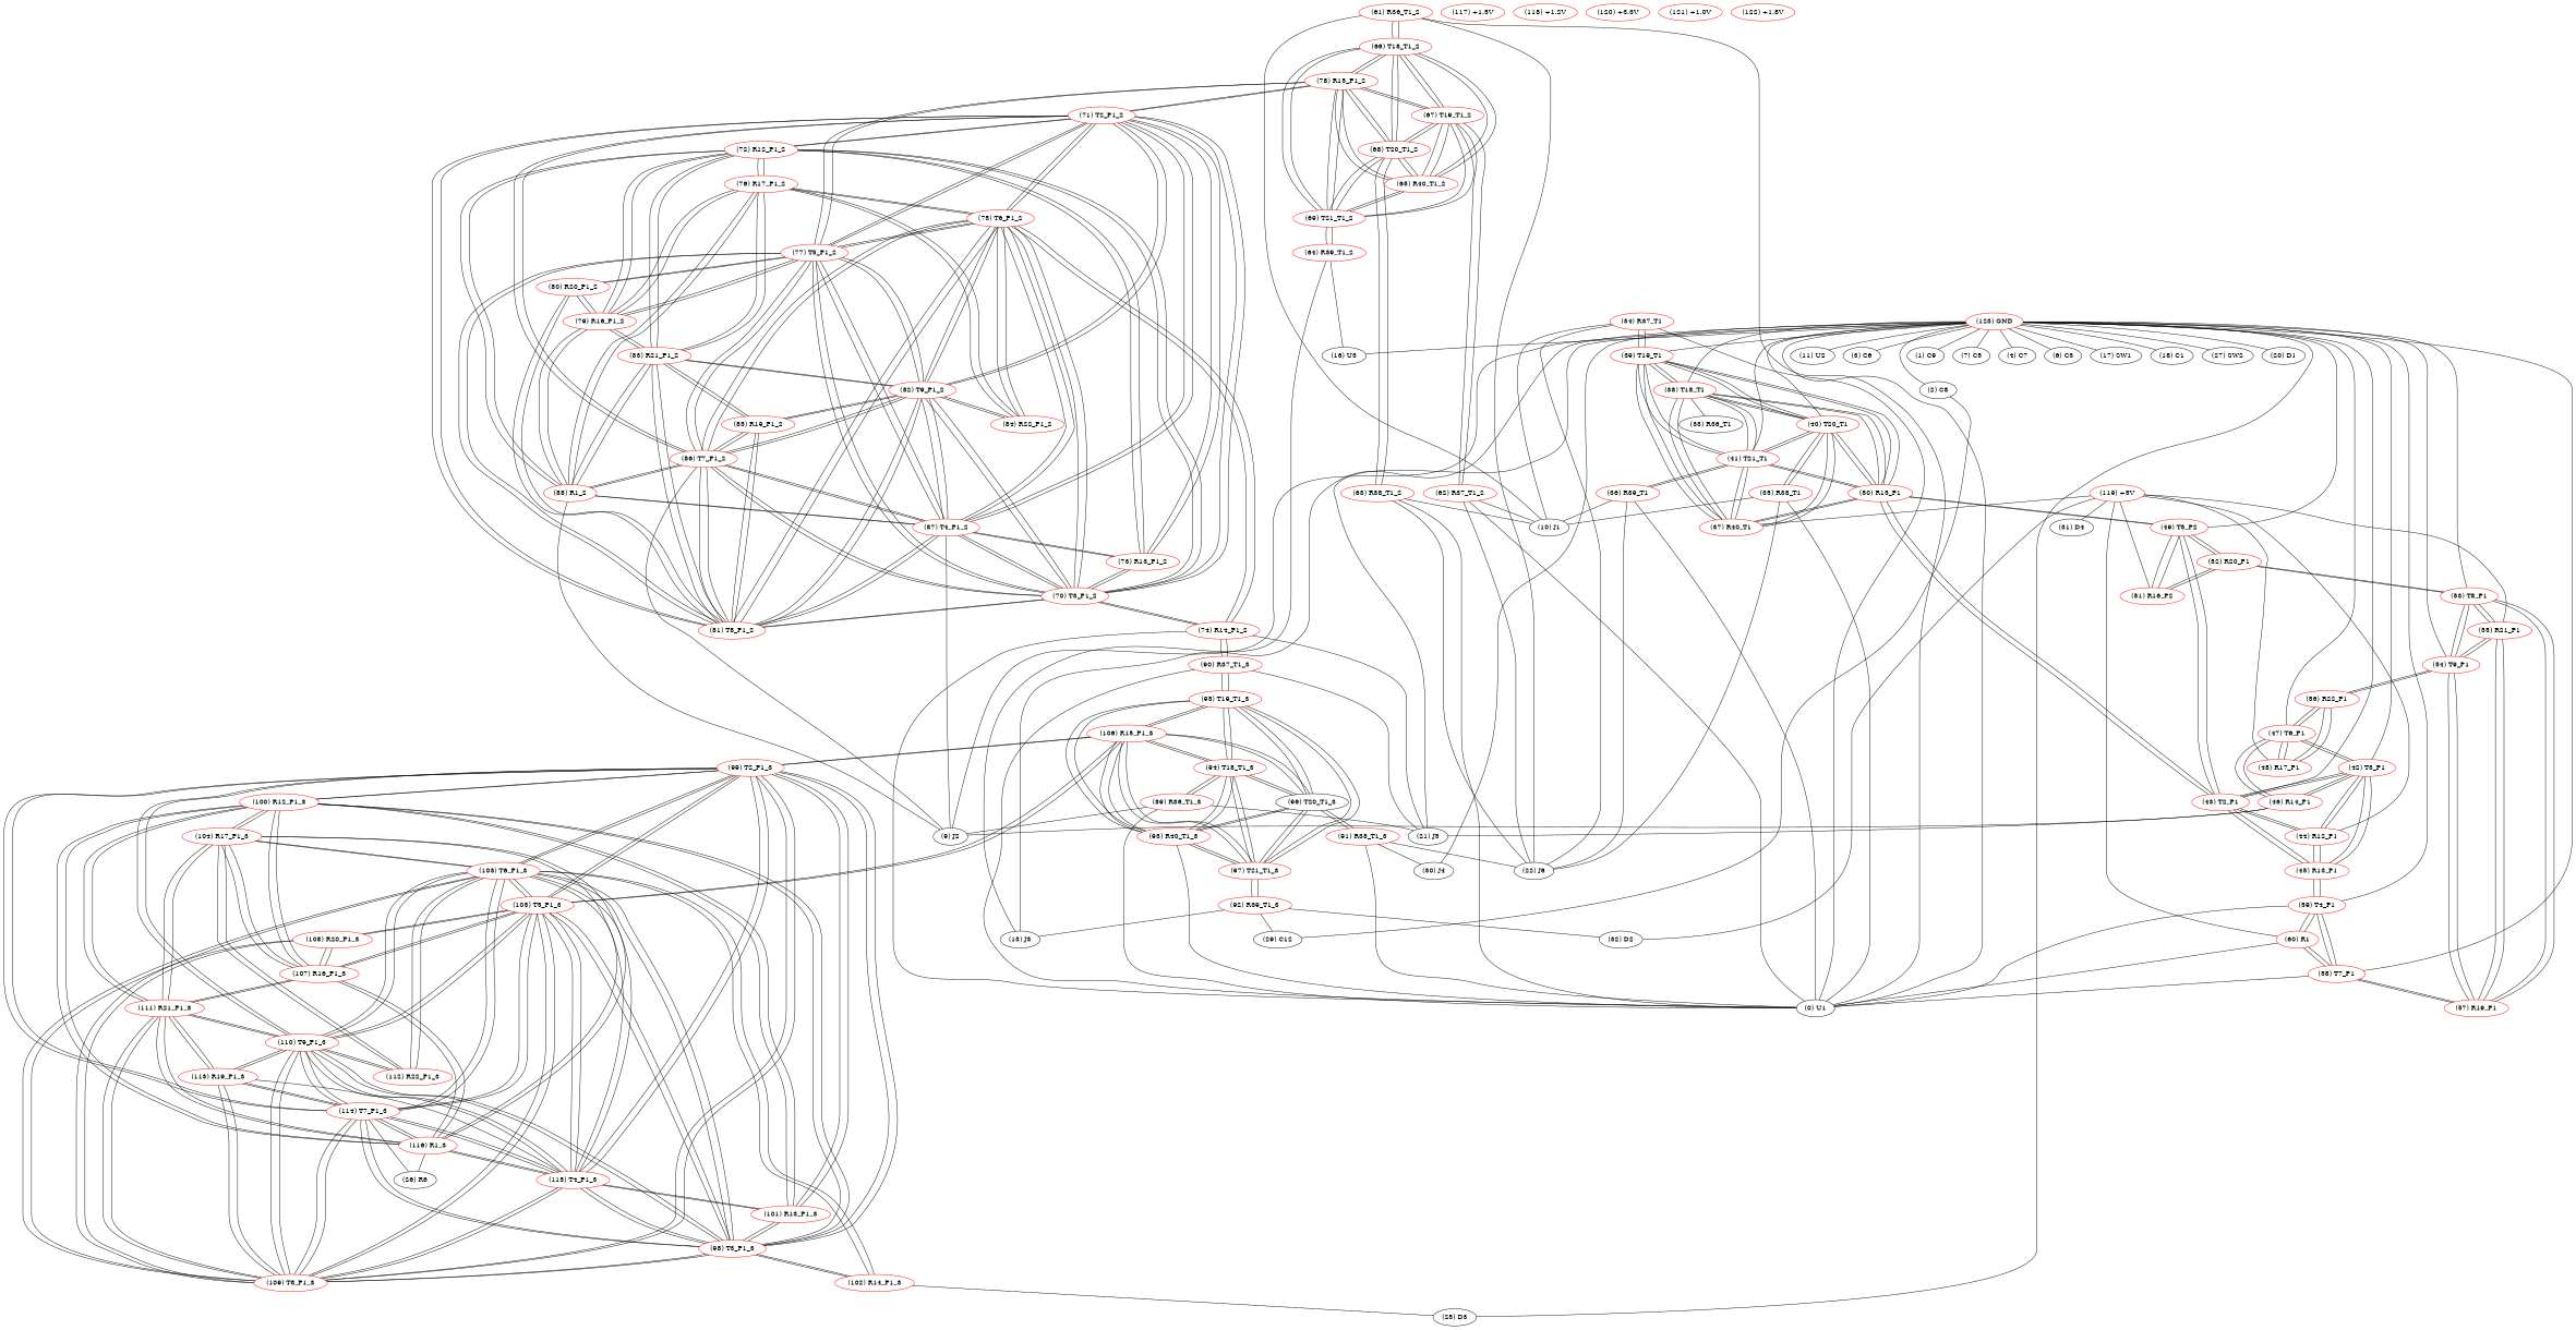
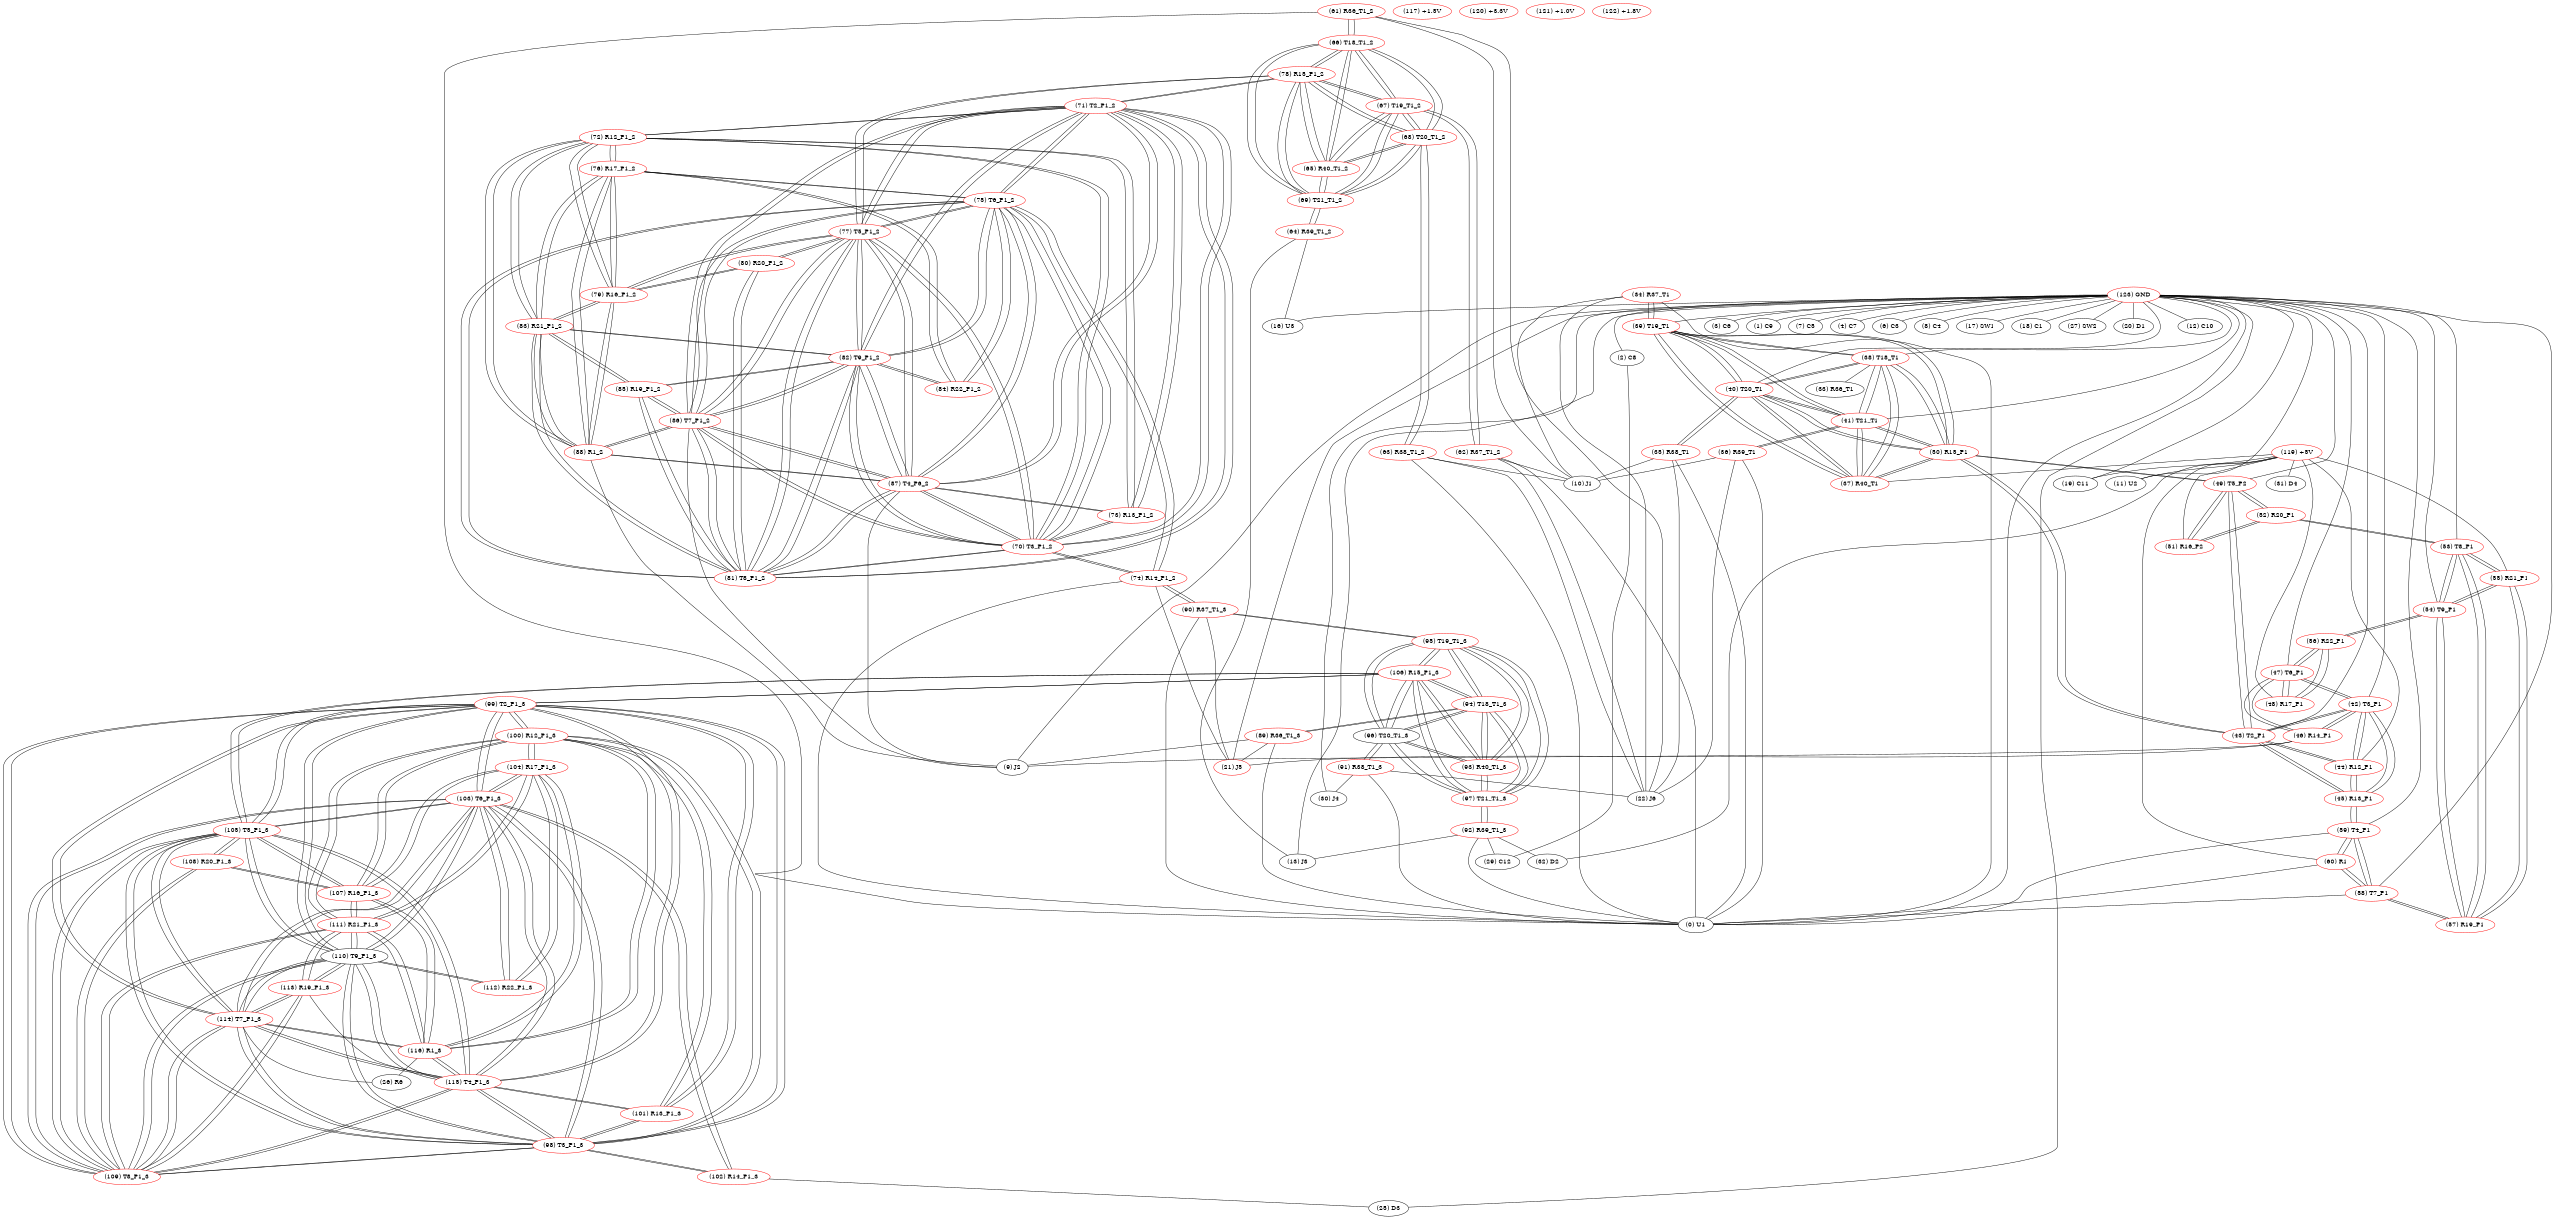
  graph {
    node [color=red]
    n1 [label="(34) R37_T1"]
    n2 [label="(0) U1" color=""]
    n3 [label="(22) J6" color=""]
    n4 [label="(10) J1" color=""]
    n5 [label="(39) T19_T1"]
    n6 [label="(40) T20_T1"]
    n7 [label="(41) T21_T1"]
    n8 [label="(37) R40_T1"]
    n9 [label="(50) R15_P1"]
    n10 [label="(38) T18_T1"]
    n11 [label="(35) R38_T1"]
    n12 [label="(36) R39_T1"]
    n13 [label="(43) T2_P1"]
    n14 [label="(49) T5_P2"]
    n15 [label="(33) R36_T1" color=""]
    n16 [label="(42) T3_P1"]
    n17 [label="(45) R13_P1"]
    n18 [label="(44) R12_P1"]
    n19 [label="(51) R16_P2"]
    n20 [label="(52) R20_P1"]
    n21 [label="(46) R14_P1"]
    n22 [label="(47) T6_P1"]
-   n23 [label="(21) J5" color=""]
+   n23 [label="(21) J5"]
    n24 [label="(9) J2" color=""]
    n25 [label="(56) R22_P1"]
    n26 [label="(48) R17_P1"]
    n27 [label="(59) T4_P1"]
    n28 [label="(54) T9_P1"]
    n29 [label="(58) T7_P1"]
    n30 [label="(60) R1"]
    n31 [label="(53) T8_P1"]
    n32 [label="(57) R19_P1"]
    n33 [label="(55) R21_P1"]
    n34 [label="(61) R36_T1_2"]
    n35 [label="(66) T18_T1_2"]
    n36 [label="(67) T19_T1_2"]
    n37 [label="(68) T20_T1_2"]
    n38 [label="(69) T21_T1_2"]
    n39 [label="(65) R40_T1_2"]
    n40 [label="(78) R15_P1_2"]
    n41 [label="(62) R37_T1_2"]
    n42 [label="(63) R38_T1_2"]
    n43 [label="(64) R39_T1_2"]
    n44 [label="(77) T5_P1_2"]
    n45 [label="(71) T2_P1_2"]
    n46 [label="(13) J3" color=""]
    n47 [label="(16) U3" color=""]
    n48 [label="(70) T3_P1_2"]
-   n49 [label="(87) T4_P1_2"]
+   n49 [label="(87) T4_P6_2"]
    n50 [label="(86) T7_P1_2"]
    n51 [label="(82) T9_P1_2"]
    n52 [label="(81) T8_P1_2"]
    n53 [label="(75) T6_P1_2"]
    n54 [label="(79) R16_P1_2"]
    n55 [label="(80) R20_P1_2"]
    n56 [label="(73) R13_P1_2"]
    n57 [label="(72) R12_P1_2"]
    n58 [label="(74) R14_P1_2"]
    n59 [label="(88) R1_2"]
    n60 [label="(85) R19_P1_2"]
    n61 [label="(83) R21_P1_2"]
    n62 [label="(84) R22_P1_2"]
    n63 [label="(76) R17_P1_2"]
    n64 [label="(90) R37_T1_3"]
    n65 [label="(95) T19_T1_3"]
    n66 [label="(94) T18_T1_3"]
    n67 [color=black label="(96) T20_T1_3"]
    n68 [label="(97) T21_T1_3"]
    n69 [label="(93) R40_T1_3"]
    n70 [label="(106) R15_P1_3"]
    n71 [label="(89) R36_T1_3"]
    n72 [label="(91) R38_T1_3"]
    n73 [label="(92) R39_T1_3"]
    n74 [label="(105) T5_P1_3"]
    n75 [label="(99) T2_P1_3"]
    n76 [label="(30) J4" color=""]
    n77 [label="(32) D2" color=""]
    n78 [label="(29) C12" color=""]
    n79 [label="(98) T3_P1_3"]
    n80 [label="(115) T4_P1_3"]
    n81 [label="(114) T7_P1_3"]
-   n82 [label="(110) T9_P1_3"]
+   n82 [color=black label="(110) T9_P1_3"]
    n83 [label="(109) T8_P1_3"]
    n84 [label="(103) T6_P1_3"]
    n85 [label="(107) R16_P1_3"]
    n86 [label="(108) R20_P1_3"]
    n87 [label="(101) R13_P1_3"]
    n88 [label="(100) R12_P1_3"]
    n89 [label="(102) R14_P1_3"]
    n90 [label="(116) R1_3"]
    n91 [label="(113) R19_P1_3"]
    n92 [label="(26) R6" color=""]
    n93 [label="(111) R21_P1_3"]
    n94 [label="(112) R22_P1_3"]
    n95 [label="(104) R17_P1_3"]
    n96 [label="(25) D3" color=""]
    n97 [label="(117) +1.5V"]
-   n98 [label="(118) +1.2V"]
    n99 [label="(119) +5V"]
+   n100 [label="(19) C11" color=""]
    n101 [label="(31) D4" color=""]
    n102 [label="(11) U2" color=""]
    n103 [label="(120) +3.3V"]
    n104 [label="(121) +1.0V"]
    n105 [label="(122) +1.8V"]
    n106 [label="(123) GND"]
    n107 [label="(3) C6" color=""]
    n108 [label="(2) C8" color=""]
    n109 [label="(1) C9" color=""]
    n110 [label="(7) C5" color=""]
    n111 [label="(4) C7" color=""]
    n112 [label="(6) C3" color=""]
+   n113 [label="(8) C4" color=""]
    n114 [label="(17) SW1" color=""]
    n115 [label="(18) C1" color=""]
    n116 [label="(27) SW2" color=""]
    n117 [label="(20) D1" color=""]
+   n118 [label="(12) C10" color=""]
    n1 -- n2
    n1 -- n3
    n1 -- n4
    n1 -- n5
    n5 -- n1
    n5 -- n6
    n5 -- n7
    n5 -- n8
    n5 -- n9
    n5 -- n10
    n6 -- n5
    n6 -- n7
    n6 -- n8
    n6 -- n9
    n6 -- n10
    n6 -- n11
    n7 -- n5
    n7 -- n6
    n7 -- n8
    n7 -- n9
    n7 -- n10
    n7 -- n12
    n8 -- n5
    n8 -- n6
    n8 -- n7
    n8 -- n9
    n8 -- n10
    n9 -- n5
    n9 -- n6
    n9 -- n7
    n9 -- n8
    n9 -- n10
    n9 -- n13
    n9 -- n14
    n10 -- n5
    n10 -- n6
    n10 -- n7
    n10 -- n8
    n10 -- n9
    n10 -- n15
    n11 -- n2
    n11 -- n3
    n11 -- n4
    n11 -- n6
    n12 -- n2
    n12 -- n3
    n12 -- n4
    n12 -- n7
    n13 -- n9
    n13 -- n14
    n13 -- n16
    n13 -- n17
    n13 -- n18
    n14 -- n9
    n14 -- n13
    n14 -- n19
    n14 -- n20
    n16 -- n13
    n16 -- n17
    n16 -- n18
    n16 -- n21
    n16 -- n22
    n17 -- n13
    n17 -- n16
    n17 -- n18
    n17 -- n27
    n18 -- n13
    n18 -- n16
    n18 -- n17
    n19 -- n14
    n19 -- n20
    n20 -- n14
    n20 -- n19
    n20 -- n31
    n21 -- n16
    n21 -- n22
    n21 -- n23
    n21 -- n24
    n22 -- n16
    n22 -- n21
    n22 -- n25
    n22 -- n26
    n25 -- n22
    n25 -- n26
    n25 -- n28
    n26 -- n22
    n26 -- n25
    n27 -- n2
    n27 -- n17
    n27 -- n29
    n27 -- n30
    n28 -- n25
    n28 -- n31
    n28 -- n32
    n28 -- n33
    n29 -- n2
    n29 -- n27
    n29 -- n30
    n29 -- n32
    n30 -- n2
    n30 -- n27
    n30 -- n29
    n31 -- n20
    n31 -- n28
    n31 -- n32
    n31 -- n33
    n32 -- n28
    n32 -- n29
    n32 -- n31
    n32 -- n33
    n33 -- n28
    n33 -- n31
    n33 -- n32
    n34 -- n2
    n34 -- n3
    n34 -- n4
    n34 -- n35
    n35 -- n34
    n35 -- n36
    n35 -- n37
    n35 -- n38
    n35 -- n39
    n35 -- n40
    n36 -- n35
    n36 -- n37
    n36 -- n38
    n36 -- n39
    n36 -- n40
    n36 -- n41
    n37 -- n35
    n37 -- n36
    n37 -- n38
    n37 -- n39
    n37 -- n40
    n37 -- n42
    n38 -- n35
    n38 -- n36
    n38 -- n37
    n38 -- n39
    n38 -- n40
    n38 -- n43
    n39 -- n35
    n39 -- n36
    n39 -- n37
    n39 -- n38
    n39 -- n40
    n40 -- n35
    n40 -- n36
    n40 -- n37
    n40 -- n38
    n40 -- n39
    n40 -- n44
    n40 -- n45
    n41 -- n2
    n41 -- n3
    n41 -- n4
    n41 -- n36
    n42 -- n2
    n42 -- n3
    n42 -- n4
    n42 -- n37
    n43 -- n38
    n43 -- n46
    n43 -- n47
    n44 -- n40
    n44 -- n45
    n44 -- n48
    n44 -- n49
    n44 -- n50
    n44 -- n51
    n44 -- n52
    n44 -- n53
    n44 -- n54
    n44 -- n55
    n45 -- n40
    n45 -- n44
    n45 -- n48
    n45 -- n49
    n45 -- n50
    n45 -- n51
    n45 -- n52
    n45 -- n53
    n45 -- n56
    n45 -- n57
    n48 -- n44
    n48 -- n45
    n48 -- n49
    n48 -- n50
    n48 -- n51
    n48 -- n52
    n48 -- n53
    n48 -- n56
    n48 -- n57
    n48 -- n58
    n49 -- n24
    n49 -- n44
    n49 -- n45
    n49 -- n48
    n49 -- n50
    n49 -- n51
    n49 -- n52
    n49 -- n53
    n49 -- n56
    n49 -- n59
    n50 -- n24
    n50 -- n44
    n50 -- n45
    n50 -- n48
    n50 -- n49
    n50 -- n51
    n50 -- n52
    n50 -- n53
    n50 -- n59
    n50 -- n60
    n51 -- n44
    n51 -- n45
    n51 -- n48
    n51 -- n49
    n51 -- n50
    n51 -- n52
    n51 -- n53
    n51 -- n60
    n51 -- n61
    n51 -- n62
    n52 -- n44
    n52 -- n45
    n52 -- n48
    n52 -- n49
    n52 -- n50
    n52 -- n51
    n52 -- n53
    n52 -- n55
    n52 -- n60
    n52 -- n61
    n53 -- n44
    n53 -- n45
    n53 -- n48
    n53 -- n49
    n53 -- n50
    n53 -- n51
    n53 -- n52
    n53 -- n58
    n53 -- n62
    n53 -- n63
    n54 -- n44
    n54 -- n55
    n54 -- n57
    n54 -- n59
    n54 -- n61
    n54 -- n63
    n55 -- n44
    n55 -- n52
    n55 -- n54
    n56 -- n45
    n56 -- n48
    n56 -- n49
    n56 -- n57
    n57 -- n45
    n57 -- n48
    n57 -- n54
    n57 -- n56
    n57 -- n59
    n57 -- n61
    n57 -- n63
    n58 -- n2
    n58 -- n23
    n58 -- n48
    n58 -- n53
    n58 -- n64
    n59 -- n24
    n59 -- n49
    n59 -- n50
    n59 -- n54
    n59 -- n57
    n59 -- n61
    n59 -- n63
    n60 -- n50
    n60 -- n51
    n60 -- n52
    n60 -- n61
    n61 -- n51
    n61 -- n52
    n61 -- n54
    n61 -- n57
    n61 -- n59
    n61 -- n60
    n61 -- n63
    n62 -- n51
    n62 -- n53
    n62 -- n63
    n63 -- n53
    n63 -- n54
    n63 -- n57
    n63 -- n59
    n63 -- n61
    n63 -- n62
    n64 -- n2
    n64 -- n23
    n64 -- n58
    n64 -- n65
    n65 -- n64
    n65 -- n66
    n65 -- n67
    n65 -- n68
    n65 -- n69
    n65 -- n70
    n66 -- n65
    n66 -- n67
    n66 -- n68
    n66 -- n69
    n66 -- n70
    n66 -- n71
    n67 -- n65
    n67 -- n66
    n67 -- n68
    n67 -- n69
    n67 -- n70
    n67 -- n72
    n68 -- n65
    n68 -- n66
    n68 -- n67
    n68 -- n69
    n68 -- n70
    n68 -- n73
    n69 -- n65
    n69 -- n66
    n69 -- n67
    n69 -- n68
    n69 -- n70
    n70 -- n65
    n70 -- n66
    n70 -- n67
    n70 -- n68
    n70 -- n69
    n70 -- n74
    n70 -- n75
    n71 -- n2
    n71 -- n23
    n71 -- n24
    n71 -- n66
    n72 -- n2
    n72 -- n3
    n72 -- n67
    n72 -- n76
-   n69 -- n2
+   n73 -- n2
    n73 -- n46
    n73 -- n68
    n73 -- n77
    n73 -- n78
    n74 -- n70
    n74 -- n75
    n74 -- n79
    n74 -- n80
    n74 -- n81
    n74 -- n82
    n74 -- n83
    n74 -- n84
    n74 -- n85
    n74 -- n86
    n75 -- n70
    n75 -- n74
    n75 -- n79
    n75 -- n80
    n75 -- n81
    n75 -- n82
    n75 -- n83
    n75 -- n84
    n75 -- n87
    n75 -- n88
    n79 -- n74
    n79 -- n75
    n79 -- n80
    n79 -- n81
    n79 -- n82
    n79 -- n83
    n79 -- n84
    n79 -- n87
    n79 -- n88
    n79 -- n89
    n80 -- n74
    n80 -- n75
    n80 -- n79
    n80 -- n81
    n80 -- n82
    n80 -- n83
    n80 -- n84
    n80 -- n87
    n80 -- n90
    n80 -- n91
    n81 -- n74
    n81 -- n75
    n81 -- n79
    n81 -- n80
    n81 -- n82
    n81 -- n83
    n81 -- n84
    n81 -- n90
    n81 -- n91
    n81 -- n92
    n82 -- n74
    n82 -- n75
    n82 -- n79
    n82 -- n80
    n82 -- n81
    n82 -- n83
    n82 -- n84
    n82 -- n91
    n82 -- n93
    n82 -- n94
    n83 -- n74
    n83 -- n75
    n83 -- n79
    n83 -- n80
    n83 -- n81
    n83 -- n82
    n83 -- n84
    n83 -- n86
    n83 -- n91
    n83 -- n93
    n84 -- n74
    n84 -- n75
    n84 -- n79
    n84 -- n80
    n84 -- n81
    n84 -- n82
    n84 -- n83
    n84 -- n89
    n84 -- n94
    n84 -- n95
    n85 -- n74
    n85 -- n86
    n85 -- n88
    n85 -- n90
    n85 -- n93
    n85 -- n95
    n86 -- n74
    n86 -- n83
    n86 -- n85
    n87 -- n75
    n87 -- n79
    n87 -- n80
    n87 -- n88
    n88 -- n75
    n88 -- n79
    n88 -- n85
    n88 -- n87
    n88 -- n90
    n88 -- n93
    n88 -- n95
    n89 -- n79
    n89 -- n84
    n89 -- n96
    n90 -- n80
    n90 -- n81
    n90 -- n85
    n90 -- n88
    n90 -- n92
    n90 -- n93
    n90 -- n95
    n91 -- n81
    n91 -- n82
    n91 -- n83
    n91 -- n93
    n93 -- n82
    n93 -- n83
    n93 -- n85
    n93 -- n88
    n93 -- n90
    n93 -- n91
    n93 -- n95
    n94 -- n82
    n94 -- n84
    n94 -- n95
    n95 -- n84
    n95 -- n85
    n95 -- n88
    n95 -- n90
    n95 -- n93
    n95 -- n94
    n99 -- n8
    n99 -- n18
    n99 -- n19
    n99 -- n26
    n99 -- n30
    n99 -- n33
    n99 -- n77
+   n99 -- n100
    n99 -- n101
+   n99 -- n102
    n106 -- n2
    n106 -- n5
    n106 -- n6
    n106 -- n7
    n106 -- n10
    n106 -- n13
    n106 -- n14
    n106 -- n16
    n106 -- n22
    n106 -- n23
    n106 -- n24
    n106 -- n27
    n106 -- n28
    n106 -- n29
    n106 -- n31
    n106 -- n46
    n106 -- n47
    n106 -- n76
    n106 -- n96
+   n106 -- n100
    n106 -- n102
    n106 -- n107
    n106 -- n108
    n106 -- n109
    n106 -- n110
    n106 -- n111
    n106 -- n112
+   n106 -- n113
    n106 -- n114
    n106 -- n115
    n106 -- n116
    n106 -- n117
+   n106 -- n118
    n108 -- n78
  }
